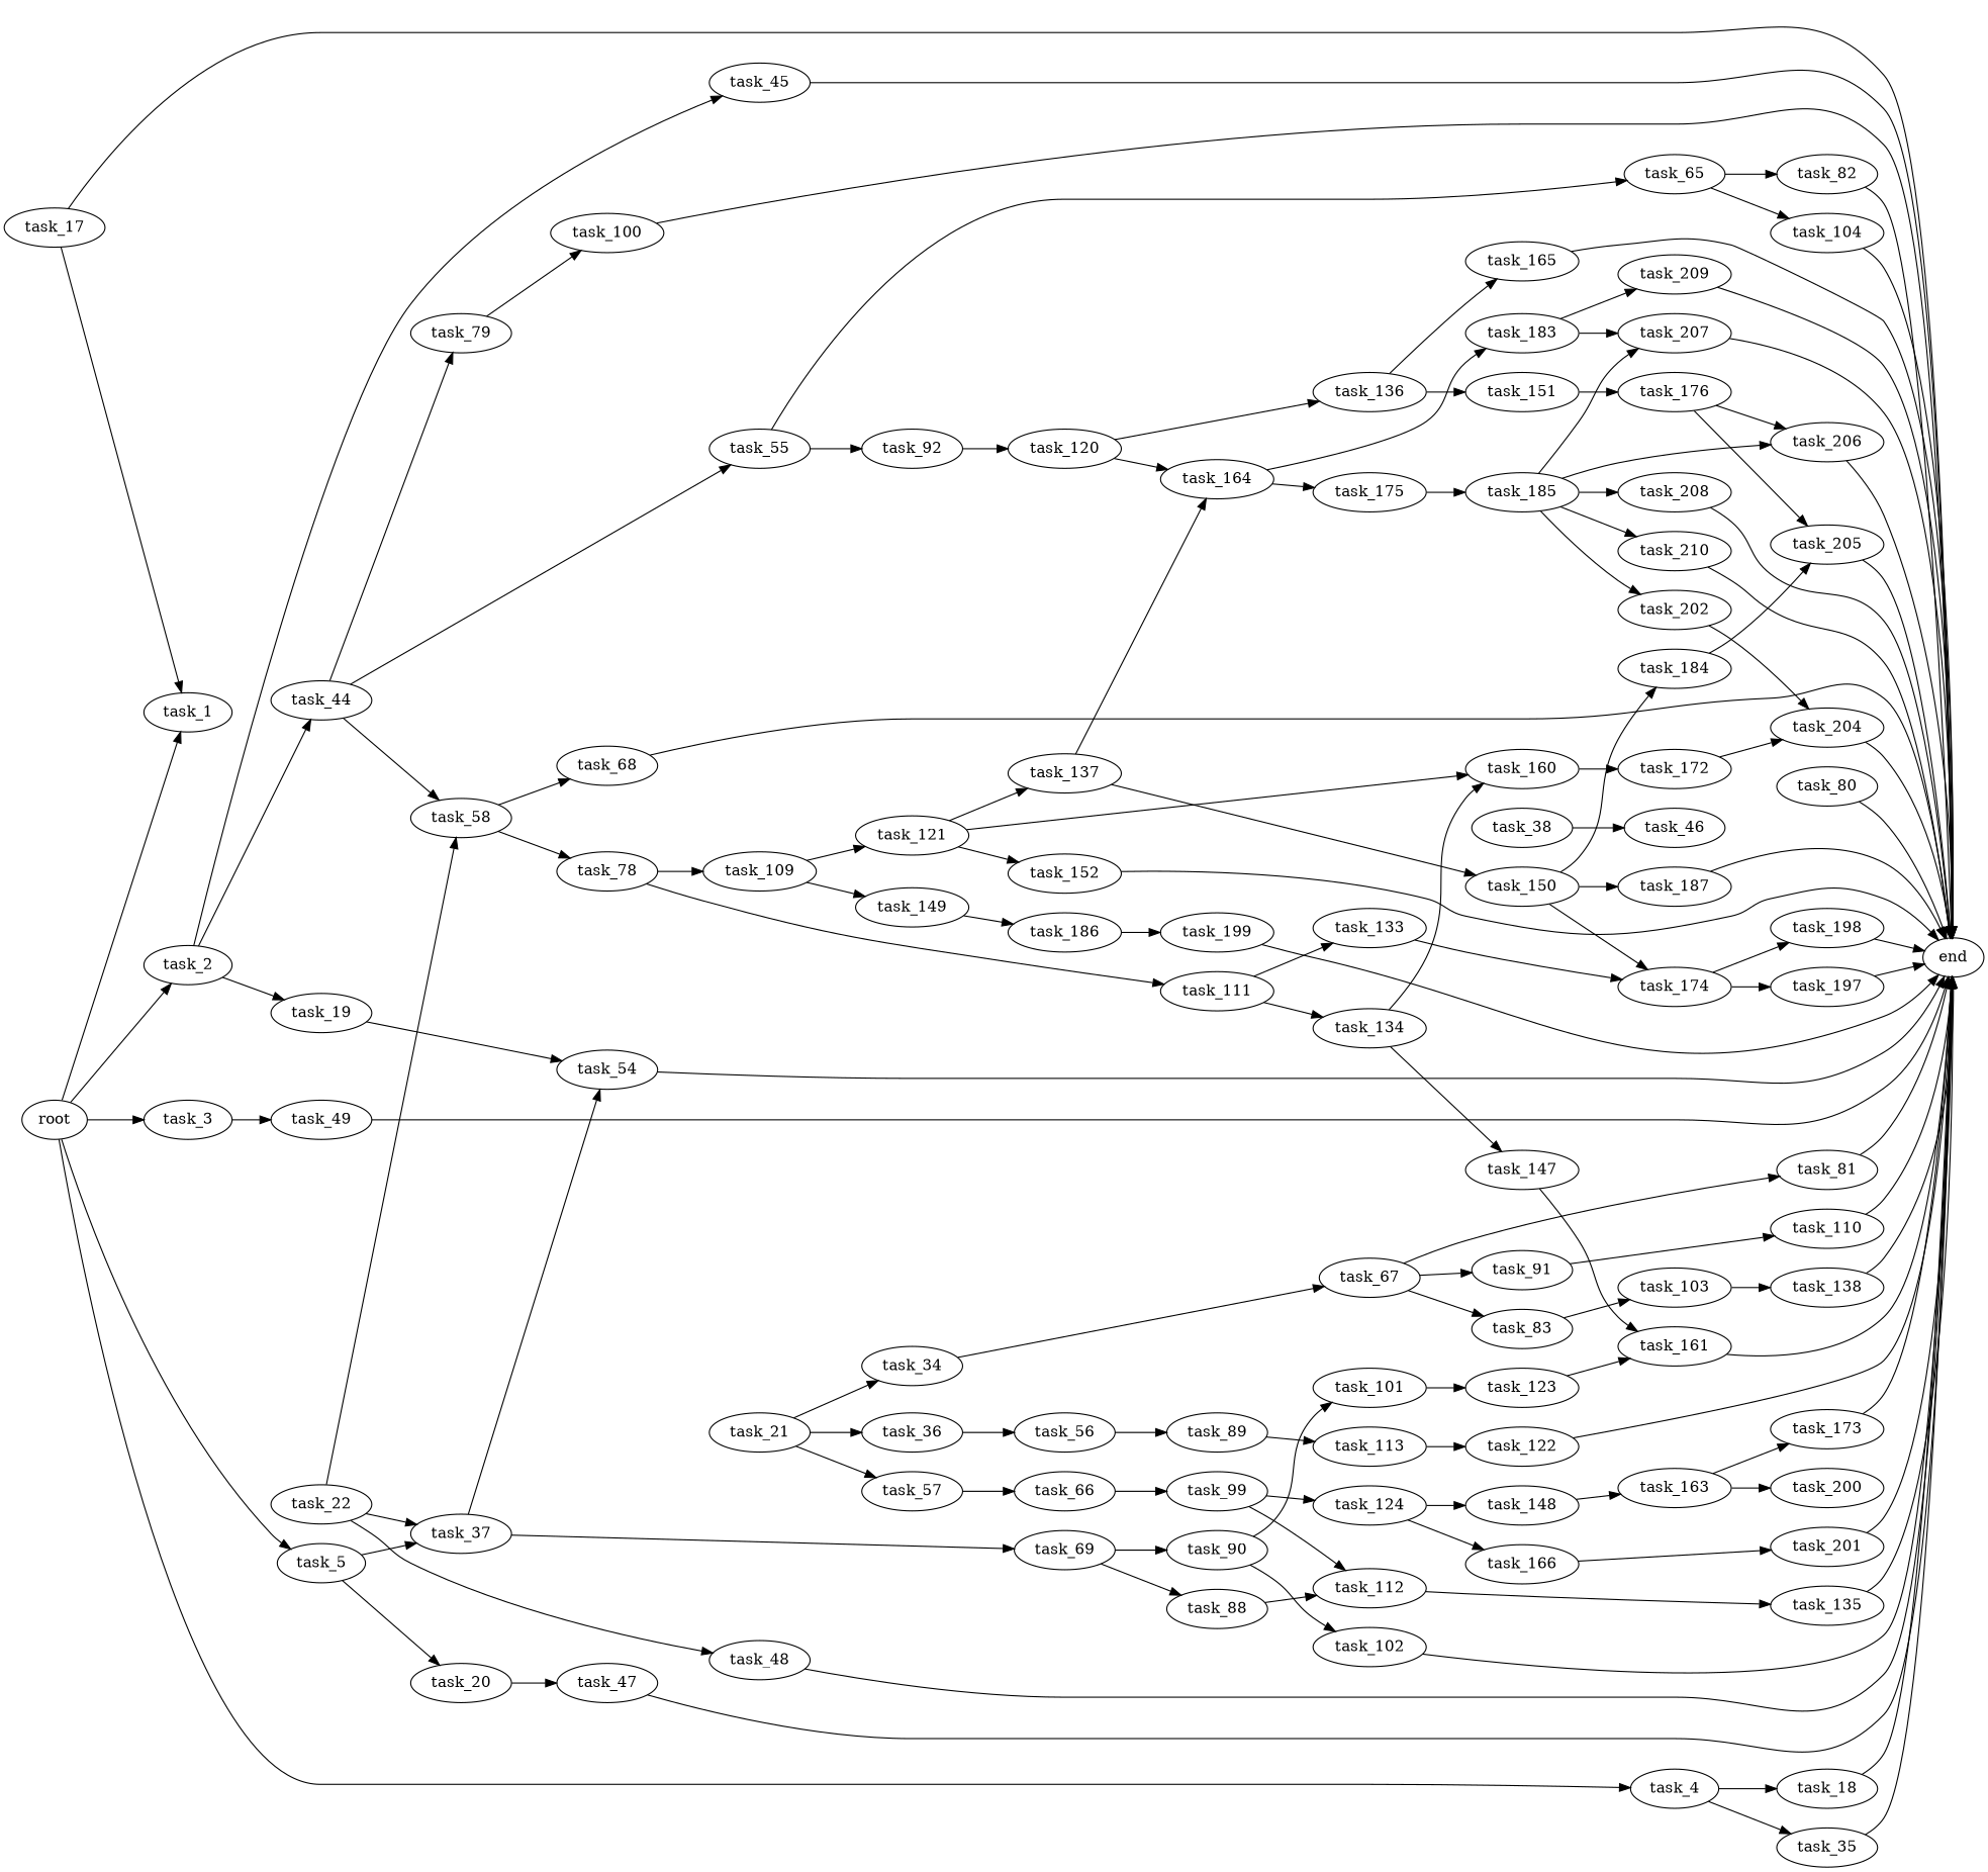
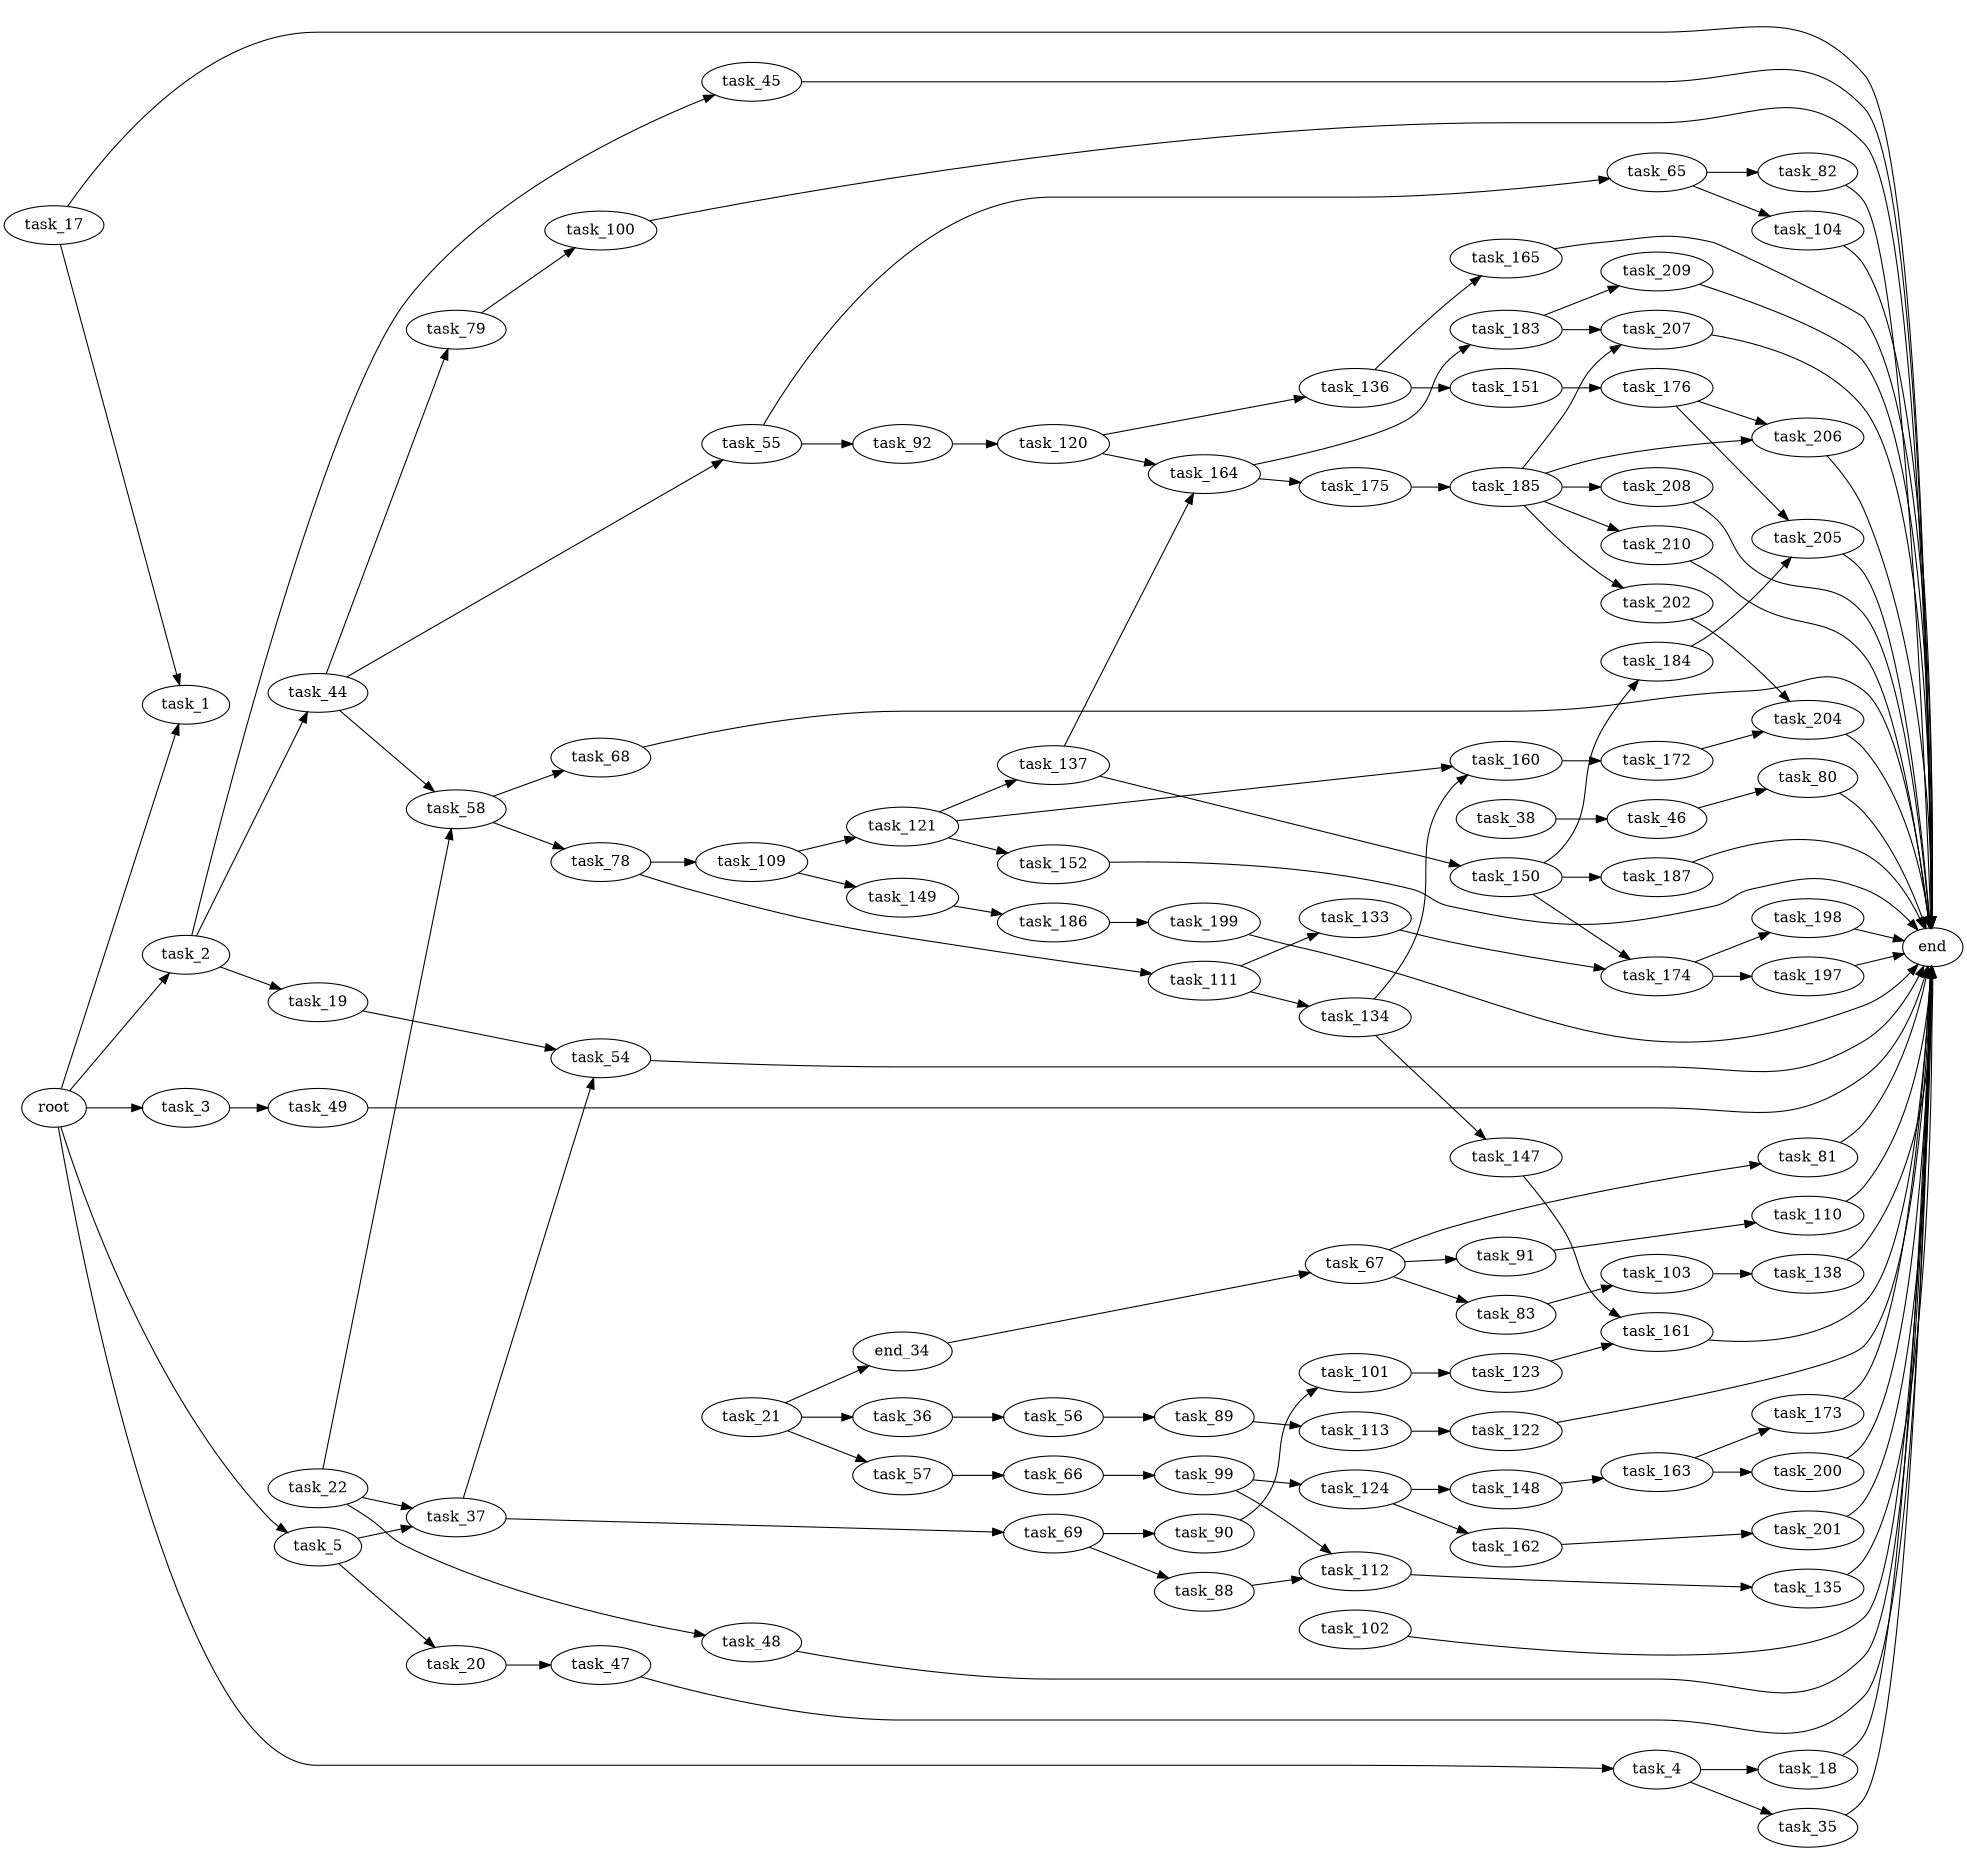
  digraph {
    rankdir=LR
    root
    task_1
    task_2
    task_3
    task_4
    task_5
    task_19
    task_44
    task_45
    task_49
    task_18
    task_35
    task_20
    task_37
    task_17
    end
    task_54
    task_21
-   task_34
+   task_34 [label=end_34]
    task_36
    task_57
    task_58
    task_55
    task_79
    task_22
    task_48
    task_47
    task_69
    task_67
    task_56
    task_66
    task_38
    task_46
    task_68
    task_78
    task_81
    task_83
    task_91
    task_89
    task_88
    task_90
    task_80
    task_65
    task_92
    task_100
    task_82
    task_104
    task_120
    task_113
    task_99
    task_109
    task_111
    task_112
    task_124
    task_103
    task_110
    task_101
    task_102
    task_121
    task_149
    task_133
    task_134
    task_138
    task_135
    task_122
    task_123
    task_136
    task_164
    task_148
-   task_162 [label=task_166]
+   task_162
    task_161
    task_137
    task_152
    task_160
    task_186
    task_174
    task_147
    task_151
    task_165
    task_175
    task_183
    task_150
    task_172
    task_163
    task_201
    task_197
    task_198
    task_176
    task_205
    task_206
    task_184
    task_187
    task_173
    task_200
    task_199
    task_204
    task_185
    task_207
    task_209
    task_202
    task_208
    task_210
    root -> task_1
    root -> task_2
    root -> task_3
    root -> task_4
    root -> task_5
    task_2 -> task_19
    task_2 -> task_44
    task_2 -> task_45
    task_3 -> task_49
    task_4 -> task_18
    task_4 -> task_35
    task_5 -> task_20
    task_5 -> task_37
    task_19 -> task_54
    task_44 -> task_58
    task_44 -> task_55
    task_44 -> task_79
    task_45 -> end
    task_49 -> end
    task_18 -> end
    task_35 -> end
    task_20 -> task_47
    task_37 -> task_54
    task_37 -> task_69
    task_17 -> task_1
    task_17 -> end
    task_54 -> end
    task_21 -> task_34
    task_21 -> task_36
    task_21 -> task_57
    task_34 -> task_67
    task_36 -> task_56
    task_57 -> task_66
    task_58 -> task_68
    task_58 -> task_78
    task_55 -> task_65
    task_55 -> task_92
    task_79 -> task_100
    task_22 -> task_37
    task_22 -> task_58
    task_22 -> task_48
    task_48 -> end
    task_47 -> end
    task_69 -> task_88
    task_69 -> task_90
    task_67 -> task_81
    task_67 -> task_83
    task_67 -> task_91
    task_56 -> task_89
    task_66 -> task_99
    task_38 -> task_46
+   task_46 -> task_80
    task_68 -> end
    task_78 -> task_109
    task_78 -> task_111
    task_81 -> end
    task_83 -> task_103
    task_91 -> task_110
    task_89 -> task_113
    task_88 -> task_112
    task_90 -> task_101
-   task_90 -> task_102
    task_80 -> end
    task_65 -> task_82
    task_65 -> task_104
    task_92 -> task_120
    task_100 -> end
    task_82 -> end
    task_104 -> end
    task_120 -> task_136
    task_120 -> task_164
    task_113 -> task_122
    task_99 -> task_112
    task_99 -> task_124
    task_109 -> task_121
    task_109 -> task_149
    task_111 -> task_133
    task_111 -> task_134
    task_112 -> task_135
    task_124 -> task_148
    task_124 -> task_162
    task_103 -> task_138
    task_110 -> end
    task_101 -> task_123
    task_102 -> end
    task_121 -> task_137
    task_121 -> task_152
    task_121 -> task_160
    task_149 -> task_186
    task_133 -> task_174
    task_134 -> task_160
    task_134 -> task_147
    task_138 -> end
    task_135 -> end
    task_122 -> end
    task_123 -> task_161
    task_136 -> task_151
    task_136 -> task_165
    task_164 -> task_175
    task_164 -> task_183
    task_148 -> task_163
    task_162 -> task_201
    task_161 -> end
    task_137 -> task_164
    task_137 -> task_150
    task_152 -> end
    task_160 -> task_172
    task_186 -> task_199
    task_174 -> task_197
    task_174 -> task_198
    task_147 -> task_161
    task_151 -> task_176
    task_165 -> end
    task_175 -> task_185
    task_183 -> task_207
    task_183 -> task_209
    task_150 -> task_174
    task_150 -> task_184
    task_150 -> task_187
    task_172 -> task_204
    task_163 -> task_173
    task_163 -> task_200
    task_201 -> end
    task_197 -> end
    task_198 -> end
    task_176 -> task_205
    task_176 -> task_206
    task_205 -> end
    task_206 -> end
    task_184 -> task_205
    task_187 -> end
    task_173 -> end
+   task_200 -> end
    task_199 -> end
    task_204 -> end
    task_185 -> task_206
    task_185 -> task_207
    task_185 -> task_202
    task_185 -> task_208
    task_185 -> task_210
    task_207 -> end
    task_209 -> end
    task_202 -> task_204
    task_208 -> end
    task_210 -> end
  }
